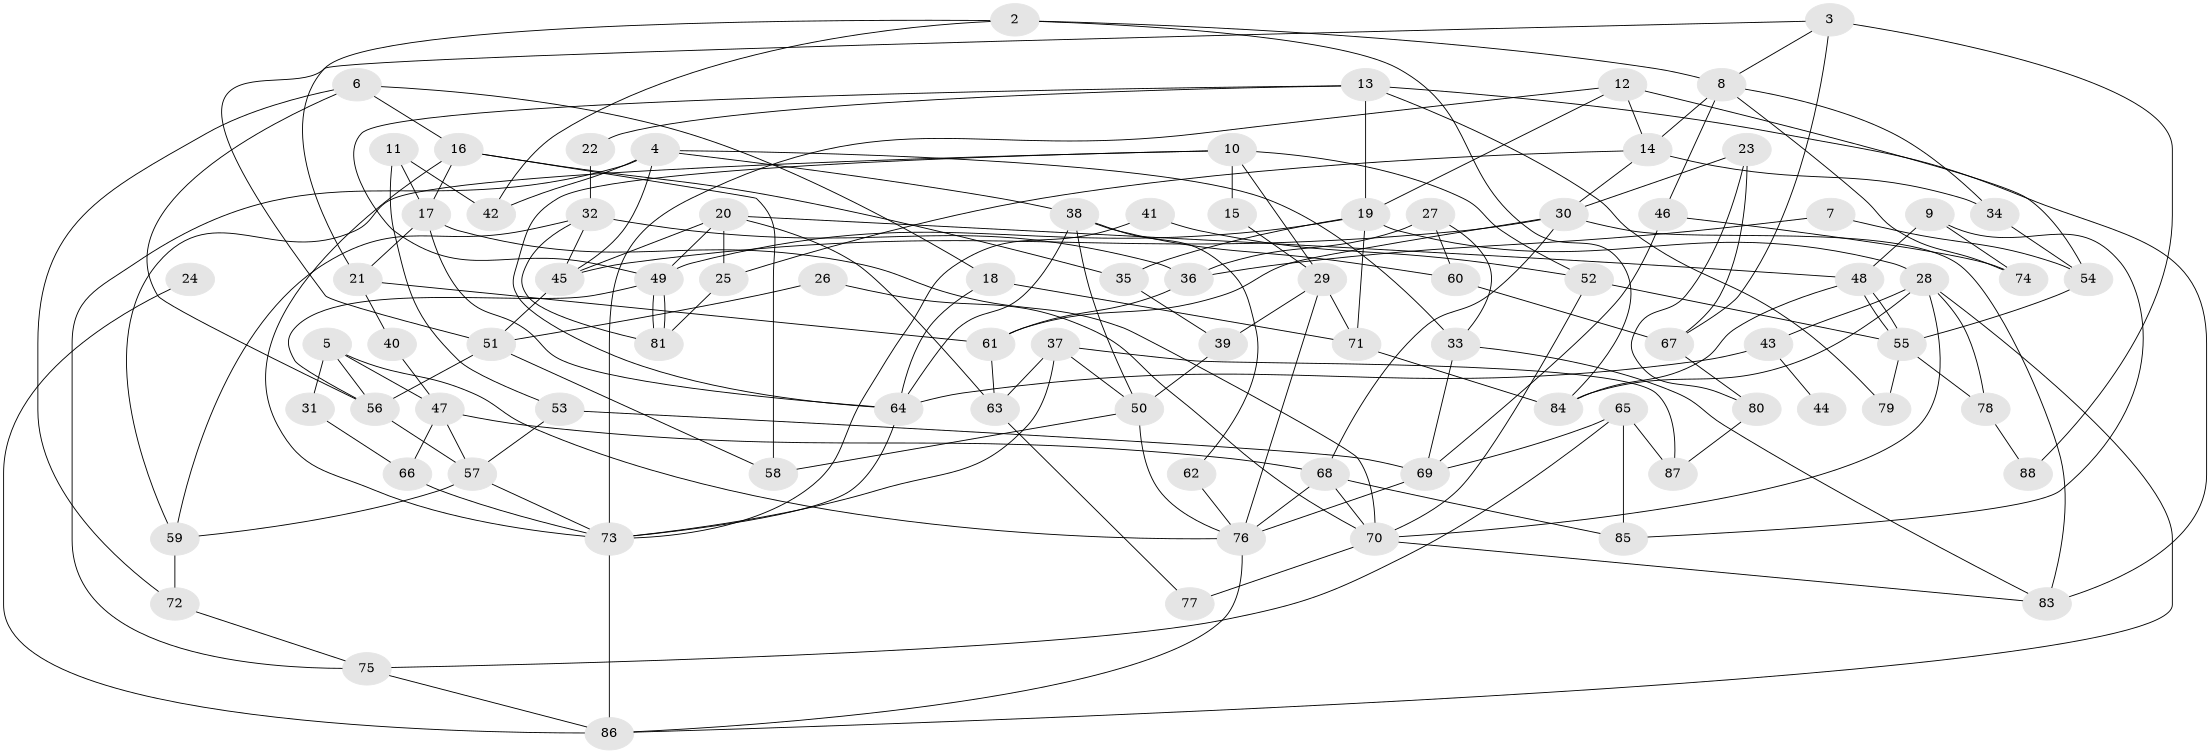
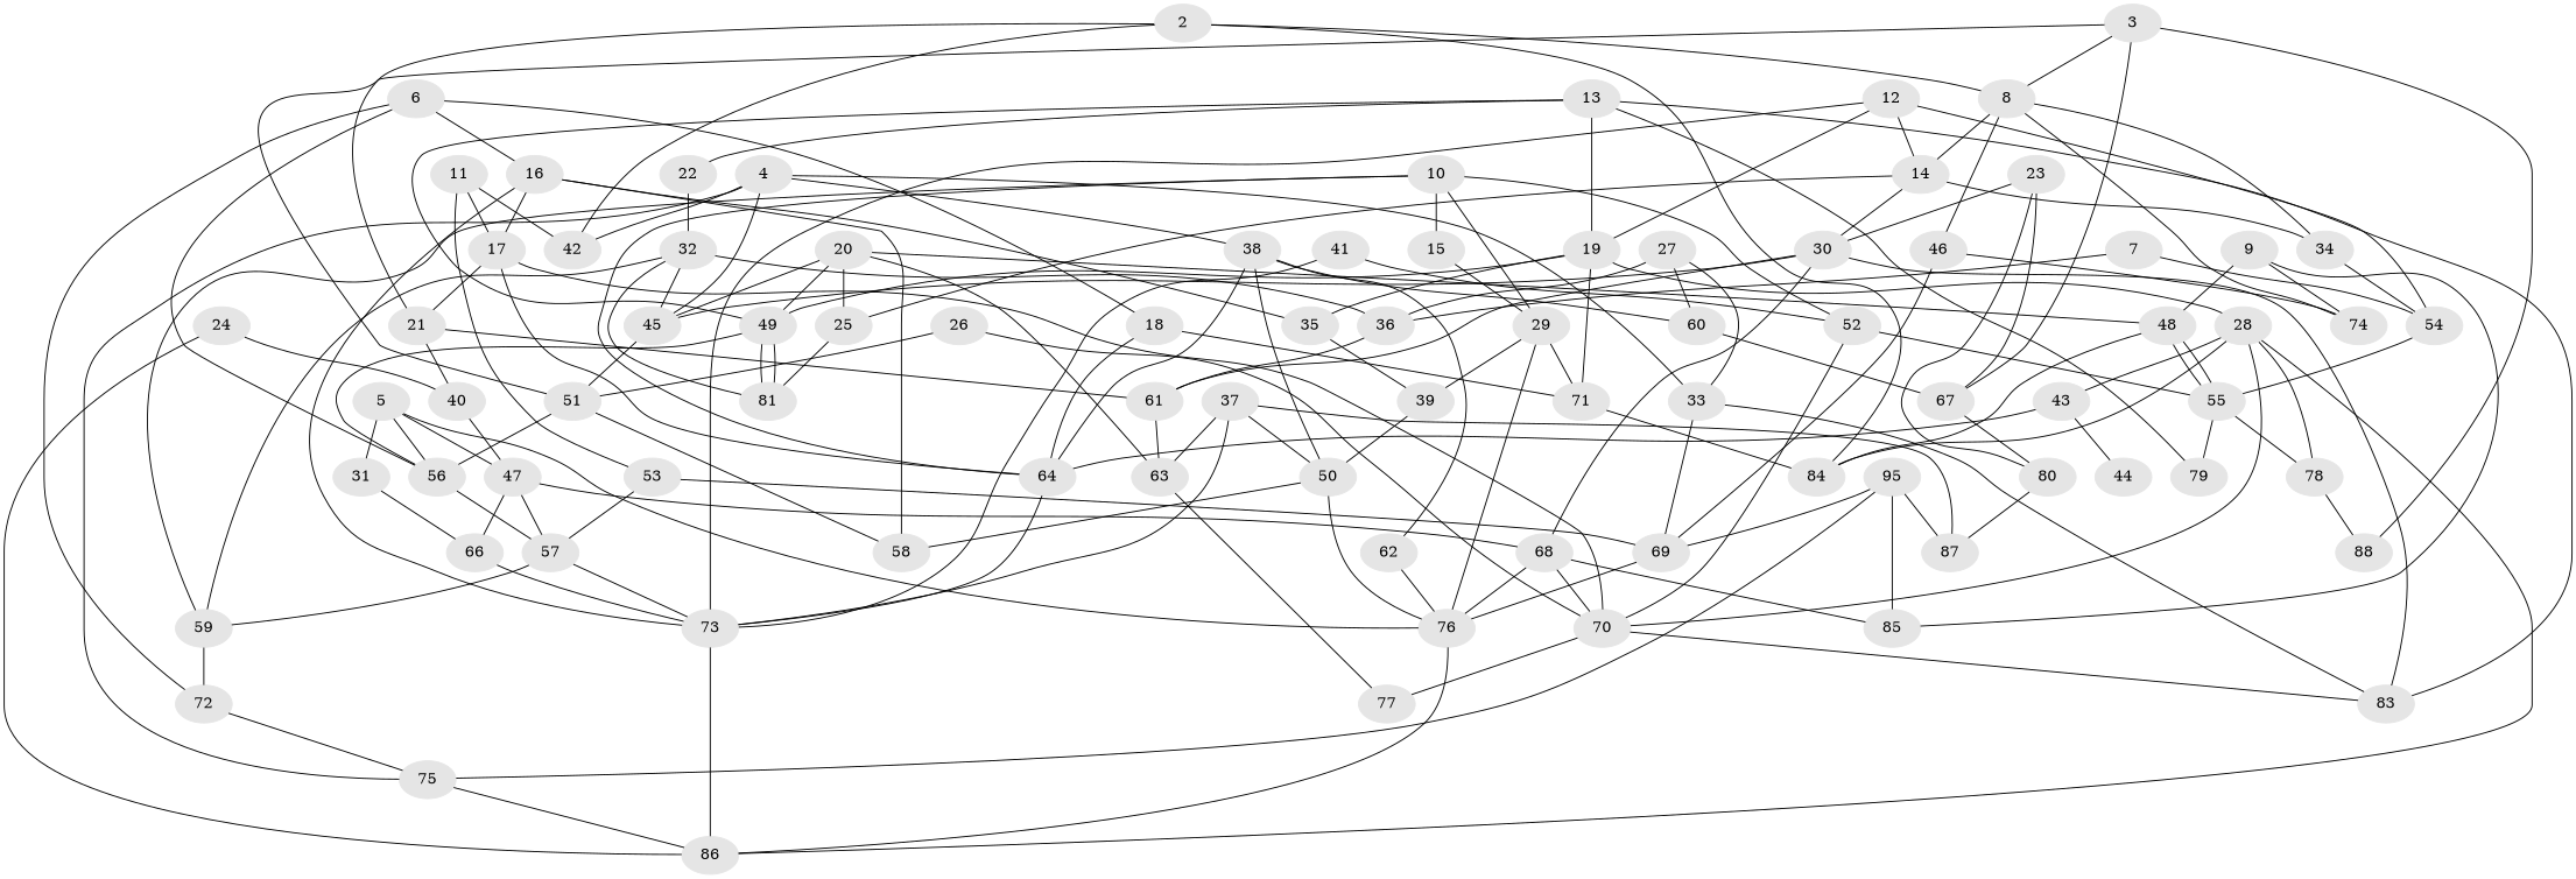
  graph {
    node [color=gray90 style=filled]
    21
    40
    61
    2
    84
    8
    42
    14
    34
    46
    74
    3
    51
    67
    n15 [label=88]
    56
    58
    80
    4
    33
    38
    45
    75
    83
    69
    64
    60
    50
    62
    86
    5
    31
    47
    76
    66
    68
    57
    6
    16
    18
    72
    17
    73
    35
    71
    7
    36
    54
    55
    25
    30
    9
    48
    85
    10
    15
    29
    52
    59
    39
    70
    11
    53
    12
    19
    49
    28
    13
    22
    79
    32
    81
    77
    43
    78
    20
    63
    23
    87
    24
    26
    27
    44
    37
    41
-   65
+   65 [label=95]
    21 -- 40
    21 -- 61
    40 -- 47
    61 -- 63
    2 -- 21
    2 -- 84
    2 -- 8
    2 -- 42
    8 -- 14
    8 -- 34
    8 -- 46
    8 -- 74
    14 -- 34
    14 -- 25
    14 -- 30
    34 -- 54
    46 -- 74
    46 -- 69
    3 -- 8
    3 -- 51
    3 -- 67
    3 -- n15
    51 -- 56
    51 -- 58
    67 -- 80
    56 -- 57
    80 -- 87
    4 -- 42
    4 -- 33
    4 -- 38
    4 -- 45
    4 -- 75
    33 -- 83
    33 -- 69
    38 -- 64
    38 -- 60
    38 -- 50
    38 -- 62
    45 -- 51
    75 -- 86
    69 -- 76
    64 -- 73
    60 -- 67
    50 -- 58
    50 -- 76
    62 -- 76
    5 -- 56
    5 -- 31
    5 -- 47
    5 -- 76
    31 -- 66
    47 -- 66
    47 -- 68
    47 -- 57
    76 -- 86
    66 -- 73
    68 -- 76
    68 -- 85
    68 -- 70
    57 -- 73
    57 -- 59
    6 -- 56
    6 -- 16
    6 -- 18
    6 -- 72
    16 -- 58
    16 -- 17
    16 -- 73
    16 -- 35
    18 -- 64
    18 -- 71
    72 -- 75
    17 -- 21
    17 -- 64
    17 -- 70
    73 -- 86
    35 -- 39
    71 -- 84
    7 -- 36
    7 -- 54
    36 -- 61
    54 -- 55
    55 -- 79
    55 -- 78
    25 -- 81
    30 -- 61
    30 -- 45
    30 -- 83
    30 -- 68
    9 -- 74
    9 -- 48
    9 -- 85
    48 -- 84
    48 -- 55
    48 -- 55
    10 -- 64
    10 -- 15
    10 -- 29
    10 -- 52
    10 -- 59
    15 -- 29
    29 -- 76
    29 -- 71
    29 -- 39
    52 -- 55
    52 -- 70
    59 -- 72
    39 -- 50
    70 -- 83
    70 -- 77
    11 -- 42
    11 -- 17
    11 -- 53
    53 -- 69
    53 -- 57
    12 -- 14
    12 -- 73
    12 -- 54
    12 -- 19
    19 -- 35
    19 -- 71
    19 -- 49
    19 -- 28
    49 -- 56
    49 -- 81
    49 -- 81
    28 -- 84
    28 -- 86
    28 -- 70
    28 -- 43
    28 -- 78
    13 -- 83
    13 -- 19
    13 -- 49
    13 -- 22
    13 -- 79
    22 -- 32
    32 -- 45
    32 -- 36
    32 -- 59
    32 -- 81
    43 -- 64
    43 -- 44
    78 -- n15
    20 -- 45
    20 -- 25
    20 -- 48
    20 -- 49
    20 -- 63
    63 -- 77
    23 -- 67
    23 -- 80
    23 -- 30
+   24 -- 40
    24 -- 86
    26 -- 51
    26 -- 70
    27 -- 33
    27 -- 60
    27 -- 36
    37 -- 50
    37 -- 73
    37 -- 63
    37 -- 87
    41 -- 73
    41 -- 52
    65 -- 75
    65 -- 69
    65 -- 85
    65 -- 87
  }
